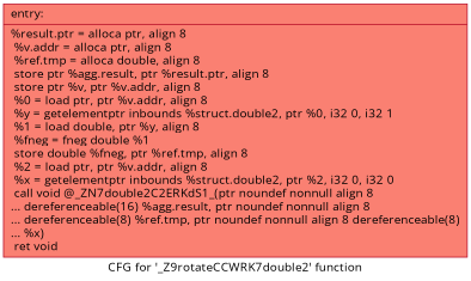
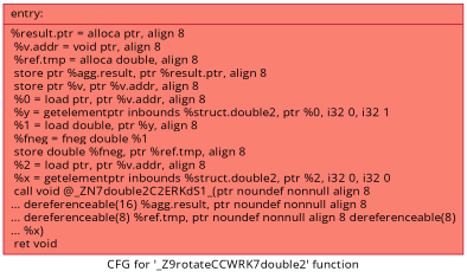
  digraph {
    label="CFG for '_Z9rotateCCWRK7double2' function"
    fontname="Open Sans"
-   n1 [color="#b70d28ff" fillcolor=salmon fontname="Open Sans" label="{entry:\l|  %result.ptr = alloca ptr, align 8\l  %v.addr = alloca ptr, align 8\l  %ref.tmp = alloca double, align 8\l  store ptr %agg.result, ptr %result.ptr, align 8\l  store ptr %v, ptr %v.addr, align 8\l  %0 = load ptr, ptr %v.addr, align 8\l  %y = getelementptr inbounds %struct.double2, ptr %0, i32 0, i32 1\l  %1 = load double, ptr %y, align 8\l  %fneg = fneg double %1\l  store double %fneg, ptr %ref.tmp, align 8\l  %2 = load ptr, ptr %v.addr, align 8\l  %x = getelementptr inbounds %struct.double2, ptr %2, i32 0, i32 0\l  call void @_ZN7double2C2ERKdS1_(ptr noundef nonnull align 8\l... dereferenceable(16) %agg.result, ptr noundef nonnull align 8\l... dereferenceable(8) %ref.tmp, ptr noundef nonnull align 8 dereferenceable(8)\l... %x)\l  ret void\l}" shape=record style=filled]
+   n1 [color="#b70d28ff" fillcolor=salmon fontname="Open Sans" label="{entry:\l|  %result.ptr = alloca ptr, align 8\l  %v.addr = void ptr, align 8\l  %ref.tmp = alloca double, align 8\l  store ptr %agg.result, ptr %result.ptr, align 8\l  store ptr %v, ptr %v.addr, align 8\l  %0 = load ptr, ptr %v.addr, align 8\l  %y = getelementptr inbounds %struct.double2, ptr %0, i32 0, i32 1\l  %1 = load double, ptr %y, align 8\l  %fneg = fneg double %1\l  store double %fneg, ptr %ref.tmp, align 8\l  %2 = load ptr, ptr %v.addr, align 8\l  %x = getelementptr inbounds %struct.double2, ptr %2, i32 0, i32 0\l  call void @_ZN7double2C2ERKdS1_(ptr noundef nonnull align 8\l... dereferenceable(16) %agg.result, ptr noundef nonnull align 8\l... dereferenceable(8) %ref.tmp, ptr noundef nonnull align 8 dereferenceable(8)\l... %x)\l  ret void\l}" shape=record style=filled]
  }
